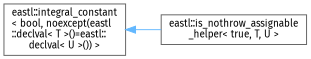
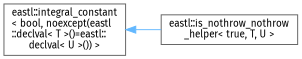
  digraph {
    rankdir=LR
    fontname="Fira Sans"
    node [color=grey40 fillcolor=white fontname="Fira Sans" fontsize=10 shape=box style=filled]
    n1 [height=0.2 label="eastl::integral_constant\l\< bool, noexcept(eastl\l::declval\< T \>()=eastl::\ldeclval\< U \>()) \>" width=0.4]
-   n2 [height=0.2 label="eastl::is_nothrow_assignable\l_helper\< true, T, U \>" width=0.4]
+   n2 [height=0.2 label="eastl::is_nothrow_nothrow\l_helper\< true, T, U \>" width=0.4]
    n1 -> n2 [color=steelblue1 dir=back fontname="Fira Sans" fontsize=10 labelfontname=Helvetica labelfontsize=10 style=solid]
  }
